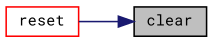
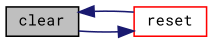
  digraph {
    rankdir=LR
    fontname="Roboto Mono"
    node [fontname="Roboto Mono" fontsize=10 shape=record]
    edge [color=midnightblue fontname="Roboto Mono" fontsize=10 labelfontname=FreeSans labelfontsize=10 style=solid]
    n1 [color=black fillcolor=grey75 fontcolor=black height=0.2 label=clear style=filled width=0.4]
    n2 [color=red height=0.2 label=reset width=0.4]
+   n1 -> n2
    n2 -> n1
  }
